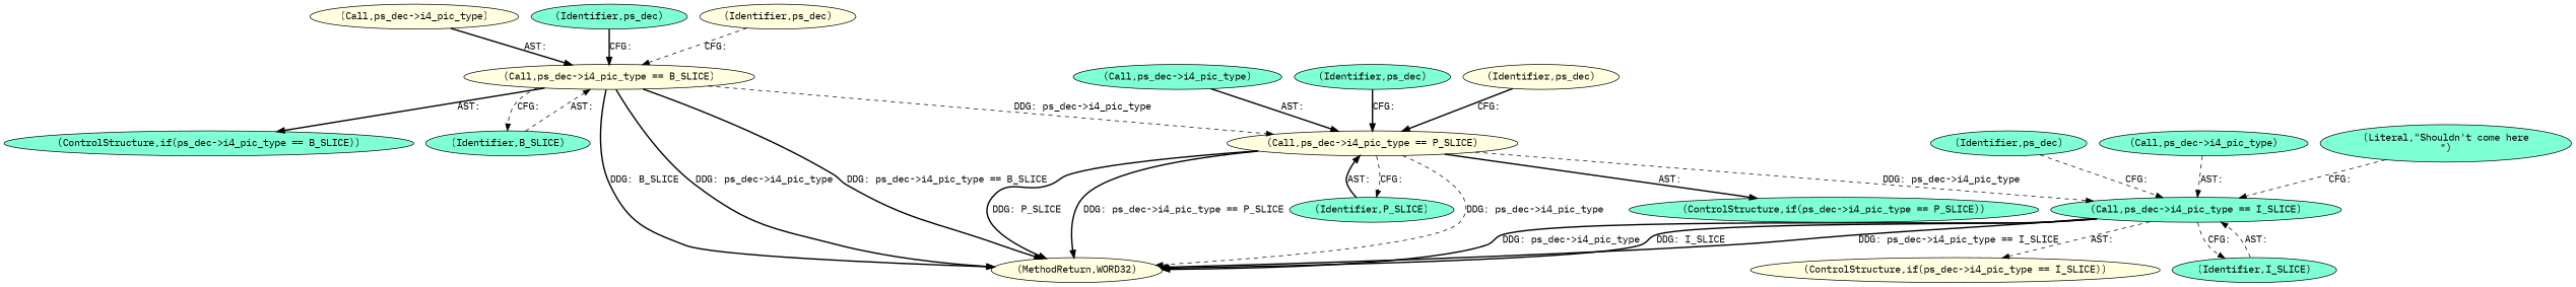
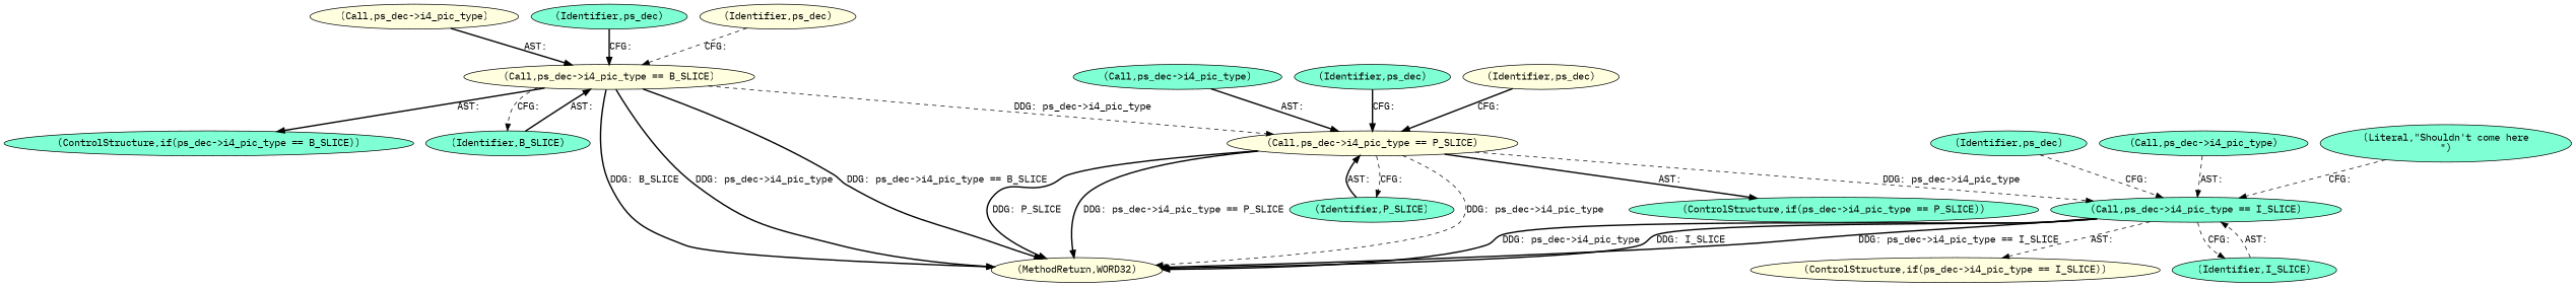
  digraph {
    fontname="IBM Plex Mono"
    node [fillcolor=aquamarine fontname="IBM Plex Mono" style=filled]
    edge [fontname="IBM Plex Mono" style=bold]
    n1 [label="(Call,ps_dec->i4_pic_type == I_SLICE)"]
    n2 [fillcolor=lightyellow label="(ControlStructure,if(ps_dec->i4_pic_type == I_SLICE))"]
    n3 [label="(Identifier,I_SLICE)"]
    n4 [fillcolor=lightyellow label="(MethodReturn,WORD32)"]
    n5 [fillcolor=lightyellow label="(Call,ps_dec->i4_pic_type == P_SLICE)"]
    n6 [label="(ControlStructure,if(ps_dec->i4_pic_type == P_SLICE))"]
    n7 [label="(Identifier,P_SLICE)"]
    n8 [fillcolor=lightyellow label="(Call,ps_dec->i4_pic_type == B_SLICE)"]
    n9 [label="(ControlStructure,if(ps_dec->i4_pic_type == B_SLICE))"]
    n10 [label="(Identifier,B_SLICE)"]
    n11 [label="(Call,ps_dec->i4_pic_type)"]
    n12 [label="(Identifier,ps_dec)"]
    n13 [fillcolor=lightyellow label="(Identifier,ps_dec)"]
    n14 [fillcolor=lightyellow label="(Call,ps_dec->i4_pic_type)"]
    n15 [label="(Identifier,ps_dec)"]
    n16 [label="(Identifier,ps_dec)"]
    n17 [fillcolor=lightyellow label="(Identifier,ps_dec)"]
    n18 [label="(Call,ps_dec->i4_pic_type)"]
    n19 [label="(Literal,\"Shouldn't come here\n\")"]
    n1 -> n2 [label="AST: " style=dashed]
    n1 -> n3 [label="CFG: " style=dashed]
    n1 -> n4 [label="DDG: ps_dec->i4_pic_type"]
    n1 -> n4 [label="DDG: I_SLICE"]
    n1 -> n4 [label="DDG: ps_dec->i4_pic_type == I_SLICE"]
    n3 -> n1 [label="AST: " style=dashed]
    n5 -> n1 [label="DDG: ps_dec->i4_pic_type" style=dashed]
    n5 -> n4 [label="DDG: P_SLICE"]
    n5 -> n4 [label="DDG: ps_dec->i4_pic_type == P_SLICE"]
    n5 -> n4 [label="DDG: ps_dec->i4_pic_type" style=dashed]
    n5 -> n6 [label="AST: "]
    n5 -> n7 [label="CFG: " style=dashed]
    n7 -> n5 [label="AST: "]
    n8 -> n4 [label="DDG: B_SLICE"]
    n8 -> n4 [label="DDG: ps_dec->i4_pic_type"]
    n8 -> n4 [label="DDG: ps_dec->i4_pic_type == B_SLICE"]
    n8 -> n5 [label="DDG: ps_dec->i4_pic_type" style=dashed]
    n8 -> n9 [label="AST: "]
    n8 -> n10 [label="CFG: " style=dashed]
-   n10 -> n8 [label="AST: " style=dashed]
+   n10 -> n8 [label="AST: "]
    n11 -> n5 [label="AST: "]
    n12 -> n5 [label="CFG: "]
    n13 -> n5 [label="CFG: "]
    n14 -> n8 [label="AST: "]
    n15 -> n8 [label="CFG: "]
    n16 -> n1 [label="CFG: " style=dashed]
    n17 -> n8 [label="CFG: " style=dashed]
    n18 -> n1 [label="AST: " style=dashed]
    n19 -> n1 [label="CFG: " style=dashed]
  }
